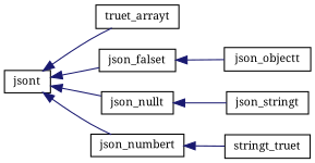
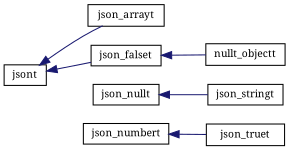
  digraph {
    fontname="Noto Serif"
    rankdir=LR
    node [color=black fontname="Noto Serif" fontsize=10 shape=record]
    edge [color=midnightblue dir=back fontname="Noto Serif" fontsize=10 labelfontname=Helvetica labelfontsize=10 style=solid]
    n1 [height=0.2 label=jsont width=0.4]
-   n2 [height=0.2 label=truet_arrayt width=0.4]
+   n2 [height=0.2 label=json_arrayt width=0.4]
    n3 [height=0.2 label=json_falset width=0.4]
    n4 [height=0.2 label=json_nullt width=0.4]
    n5 [height=0.2 label=json_numbert width=0.4]
-   n6 [height=0.2 label=json_objectt width=0.4]
+   n6 [height=0.2 label=nullt_objectt width=0.4]
    n7 [height=0.2 label=json_stringt width=0.4]
-   n8 [height=0.2 label=stringt_truet width=0.4]
+   n8 [height=0.2 label=json_truet width=0.4]
    n1 -> n2
    n1 -> n3
-   n1 -> n4
-   n1 -> n5
    n3 -> n6
    n4 -> n7
    n5 -> n8
  }
